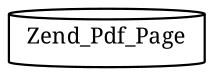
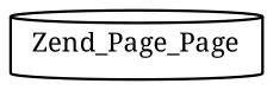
  digraph {
    rankdir=TB
    fontname="Noto Serif"
-   n1 [color=black fillcolor=white fontname="Noto Serif" fontsize=10 height=0.2 label=Zend_Pdf_Page shape=cylinder style=filled width=0.4]
+   n1 [color=black fillcolor=white fontname="Noto Serif" fontsize=10 height=0.2 label=Zend_Page_Page shape=cylinder style=filled width=0.4]
  }
